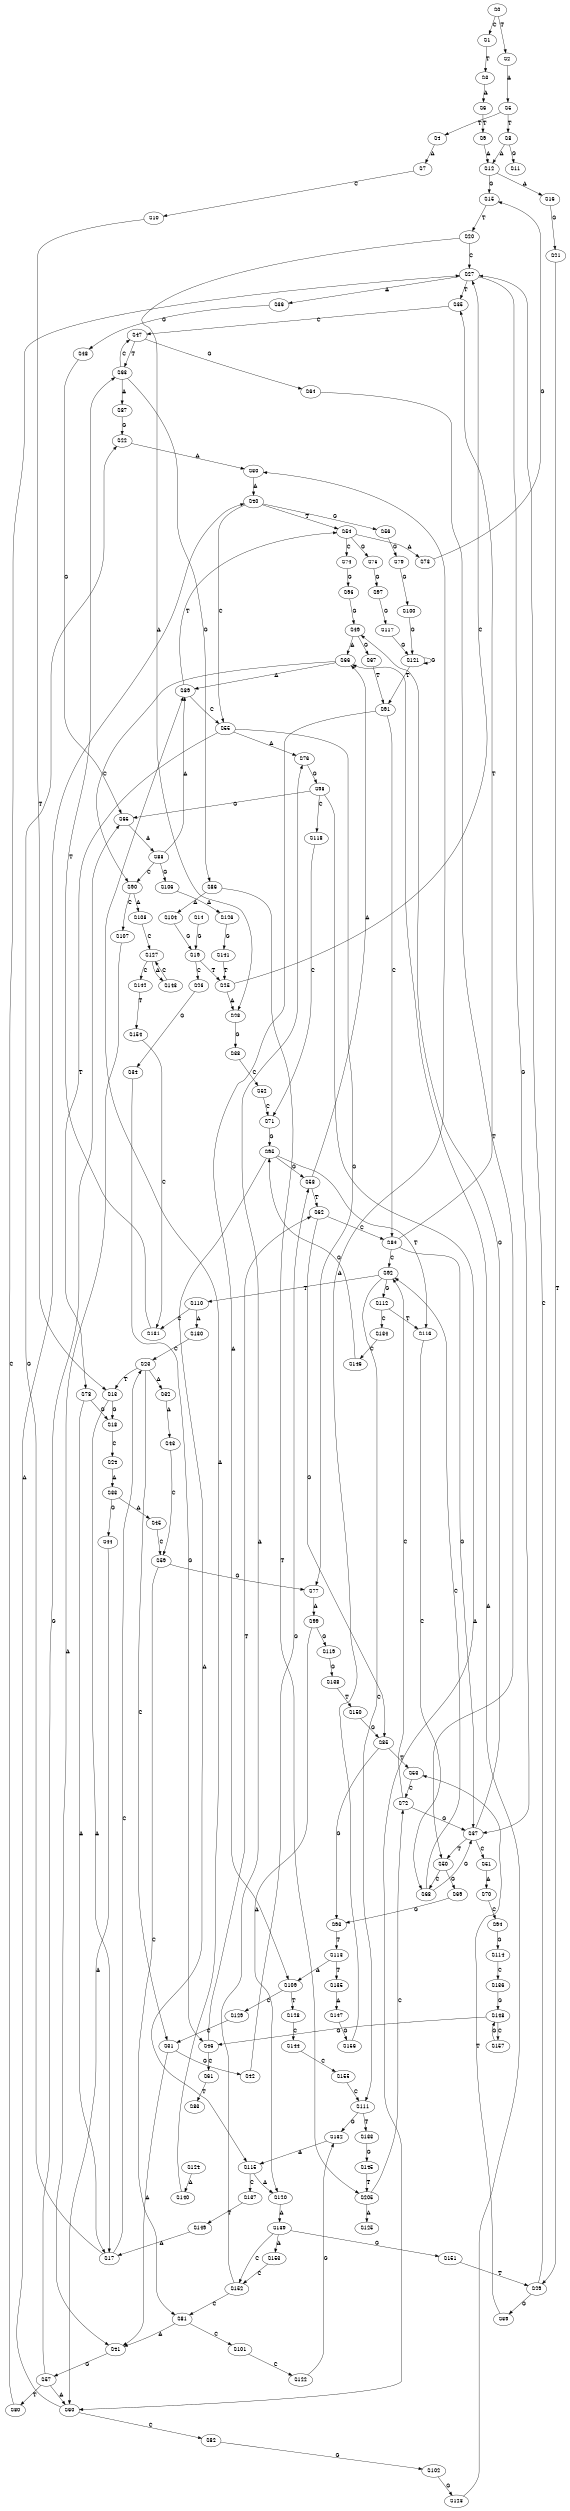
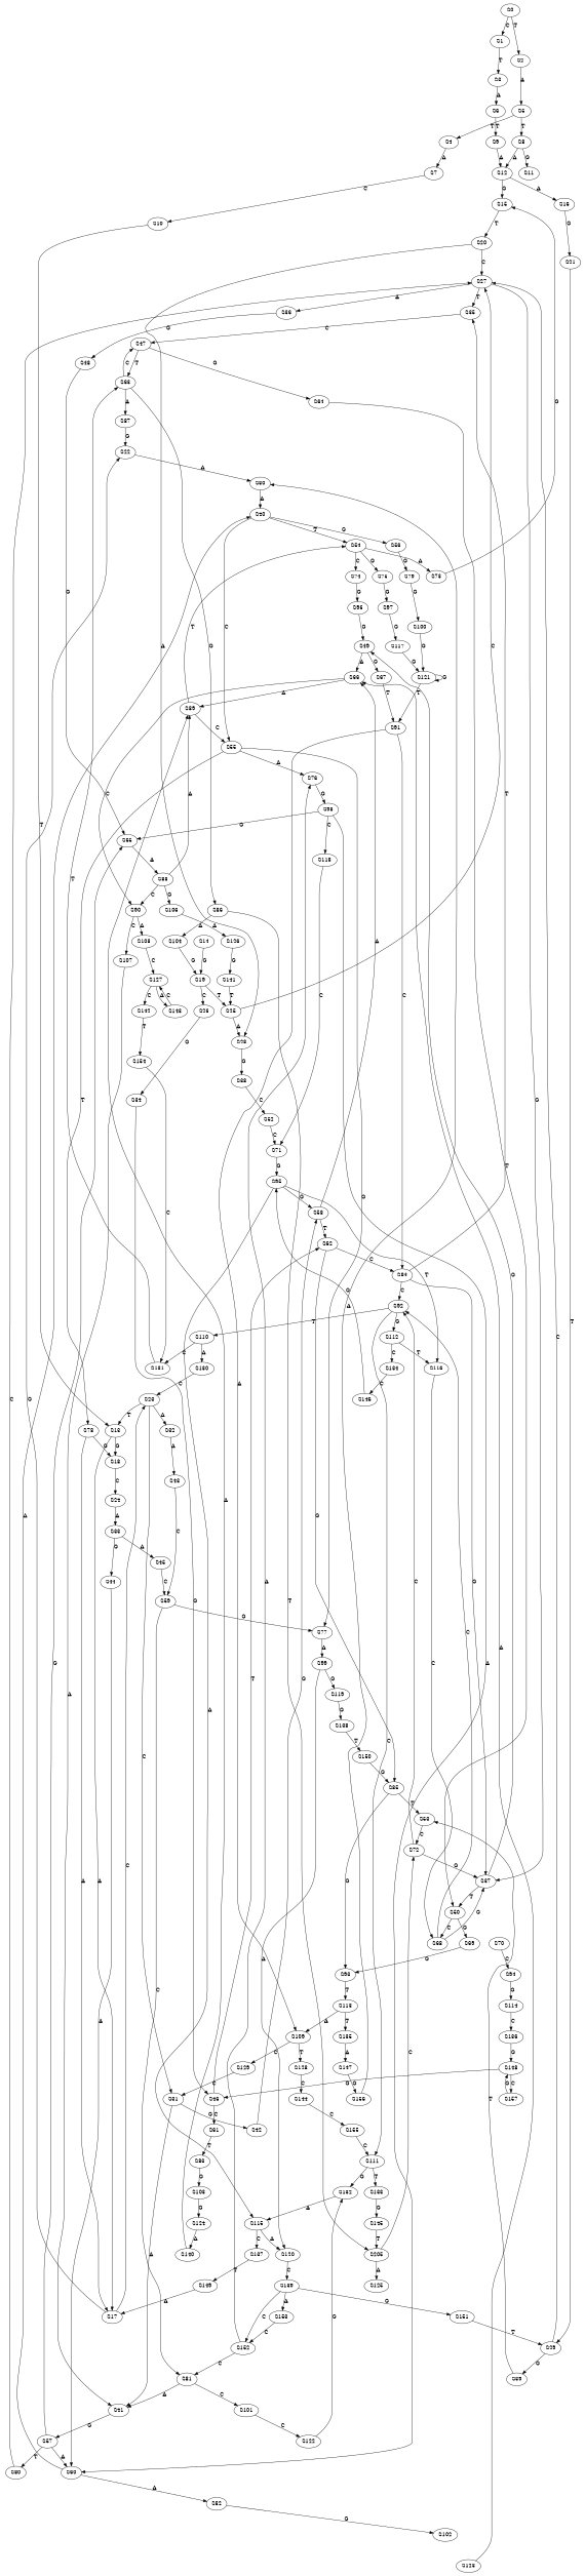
  strict digraph {
    S0
    S1
    S2
    S3
    S5
    S6
    S4
    S7
    S8
    S9
    S10
    S11
    S12
    S13
    S15
    S16
    S17
    S18
    S14
    S19
    S20
    S21
    S22
    S23
    S24
    S25
    S26
    S27
    S28
    S29
    S30
    S31
    S32
    S33
    S34
    S35
    S36
    S37
    S38
    S39
    S40
    S41
    S42
    S43
    S44
    S45
    S46
    S47
    S48
    S49
    S50
-   S51
    S52
    S53
    S54
    S55
    S56
    S57
    S58
    S59
    S60
    S61
    S62
    S63
    S64
    S65
    S66
    S67
    S68
    S69
    S70
    S71
    S72
    S73
    S74
    S75
    S76
    S77
    S78
    S79
    S80
    S81
    S82
    S83
    S84
    S85
    S86
    S87
    S88
    S89
    S90
    S91
    S92
    S93
    S94
    S95
    S96
    S97
    S98
    S99
    S100
    S101
    S102
+   S103
    S104
    n106 [label=S205]
    S106
    S107
    S108
    S109
    S110
    S111
    S112
    S113
    S114
    S115
    S116
    S117
    S118
    S119
    S120
    S121
    S122
    S123
    S124
    S125
    S126
    S127
    S128
    S129
    S130
    S131
    S132
    S133
    S134
    S135
    S136
    S137
    S138
    S139
    S140
    S141
    S142
    S143
    S144
    S145
    S146
    S147
    S148
    S149
    S150
    S151
    S152
    S153
    S154
    S155
    S156
    S157
    S0 -> S1 [label=C]
    S0 -> S2 [label=T]
    S1 -> S3 [label=T]
    S2 -> S5 [label=A]
    S3 -> S6 [label=A]
    S5 -> S4 [label=T]
    S5 -> S8 [label=T]
    S6 -> S9 [label=T]
    S4 -> S7 [label=A]
    S7 -> S10 [label=C]
    S8 -> S11 [label=G]
    S8 -> S12 [label=A]
    S9 -> S12 [label=A]
    S10 -> S13 [label=T]
    S12 -> S15 [label=G]
    S12 -> S16 [label=A]
    S13 -> S17 [label=A]
    S13 -> S18 [label=G]
    S15 -> S20 [label=T]
    S16 -> S21 [label=G]
    S17 -> S22 [label=G]
    S17 -> S23 [label=C]
    S18 -> S24 [label=C]
    S14 -> S19 [label=G]
    S19 -> S25 [label=T]
    S19 -> S26 [label=C]
    S20 -> S27 [label=C]
    S20 -> S28 [label=A]
    S21 -> S29 [label=T]
    S22 -> S30 [label=A]
    S23 -> S13 [label=T]
    S23 -> S31 [label=C]
    S23 -> S32 [label=A]
    S24 -> S33 [label=A]
    S25 -> S27 [label=C]
    S25 -> S28 [label=A]
    S26 -> S34 [label=G]
    S27 -> S35 [label=T]
    S27 -> S36 [label=A]
    S27 -> S37 [label=G]
    S28 -> S38 [label=G]
    S29 -> S27 [label=C]
    S29 -> S39 [label=G]
    S30 -> S40 [label=A]
    S31 -> S41 [label=A]
    S31 -> S42 [label=G]
    S32 -> S43 [label=A]
    S33 -> S44 [label=G]
    S33 -> S45 [label=A]
    S34 -> S46 [label=G]
    S35 -> S47 [label=C]
    S36 -> S48 [label=G]
    S37 -> S49 [label=G]
    S37 -> S50 [label=T]
-   S37 -> S51 [label=C]
    S38 -> S52 [label=C]
    S39 -> S53 [label=T]
    S40 -> S54 [label=T]
    S40 -> S55 [label=C]
    S40 -> S56 [label=G]
    S41 -> S57 [label=G]
    S42 -> S58 [label=G]
    S43 -> S59 [label=C]
    S44 -> S60 [label=A]
    S45 -> S59 [label=C]
    S46 -> S61 [label=C]
    S46 -> S62 [label=T]
    S47 -> S63 [label=T]
    S47 -> S64 [label=G]
    S48 -> S65 [label=G]
    S49 -> S66 [label=A]
    S49 -> S67 [label=G]
    S50 -> S68 [label=C]
    S50 -> S69 [label=G]
-   S51 -> S70 [label=A]
    S52 -> S71 [label=C]
    S53 -> S72 [label=C]
    S54 -> S73 [label=A]
    S54 -> S74 [label=C]
    S54 -> S75 [label=G]
    S55 -> S76 [label=A]
    S55 -> S77 [label=G]
    S55 -> S78 [label=T]
    S56 -> S79 [label=G]
    S57 -> S60 [label=A]
    S57 -> S65 [label=G]
    S57 -> S80 [label=T]
    S58 -> S62 [label=T]
    S58 -> S66 [label=A]
    S59 -> S77 [label=G]
    S59 -> S81 [label=C]
    S60 -> S40 [label=A]
-   S60 -> S82 [label=C]
+   S60 -> S82 [label=A]
    S61 -> S83 [label=T]
    S62 -> S84 [label=C]
    S62 -> S85 [label=G]
    S63 -> S47 [label=C]
    S63 -> S86 [label=G]
    S63 -> S87 [label=A]
    S64 -> S50 [label=T]
    S65 -> S88 [label=A]
    S66 -> S89 [label=A]
    S66 -> S90 [label=C]
    S67 -> S91 [label=T]
    S68 -> S37 [label=G]
    S68 -> S92 [label=C]
    S69 -> S93 [label=G]
    S70 -> S94 [label=C]
    S71 -> S95 [label=G]
    S72 -> S37 [label=G]
    S72 -> S92 [label=C]
    S73 -> S15 [label=G]
    S74 -> S96 [label=G]
    S75 -> S97 [label=G]
    S76 -> S98 [label=G]
    S77 -> S99 [label=A]
    S78 -> S17 [label=A]
    S78 -> S18 [label=G]
    S79 -> S100 [label=G]
    S80 -> S27 [label=C]
    S81 -> S41 [label=A]
    S81 -> S101 [label=C]
    S82 -> S102 [label=G]
+   S83 -> S103 [label=G]
    S84 -> S35 [label=T]
    S84 -> S37 [label=G]
    S84 -> S92 [label=C]
    S85 -> S53 [label=T]
    S85 -> S93 [label=G]
    S86 -> S104 [label=A]
    S86 -> n106 [label=T]
    S87 -> S22 [label=G]
    S88 -> S89 [label=A]
    S88 -> S90 [label=C]
    S88 -> S106 [label=G]
    S89 -> S54 [label=T]
    S89 -> S55 [label=C]
    S90 -> S107 [label=C]
    S90 -> S108 [label=A]
    S91 -> S84 [label=C]
    S91 -> S109 [label=A]
    S92 -> S110 [label=T]
    S92 -> S111 [label=C]
    S92 -> S112 [label=G]
    S93 -> S113 [label=T]
    S94 -> S114 [label=G]
    S95 -> S58 [label=G]
    S95 -> S115 [label=A]
    S95 -> S116 [label=T]
    S96 -> S49 [label=G]
    S97 -> S117 [label=G]
    S98 -> S60 [label=A]
    S98 -> S65 [label=G]
    S98 -> S118 [label=C]
    S99 -> S119 [label=G]
    S99 -> S120 [label=A]
    S100 -> S121 [label=G]
    S101 -> S122 [label=C]
-   S102 -> S123 [label=G]
+   S103 -> S124 [label=G]
    S104 -> S19 [label=G]
    n106 -> S72 [label=C]
    n106 -> S125 [label=A]
    S106 -> S126 [label=A]
    S107 -> S41 [label=A]
    S108 -> S127 [label=C]
    S109 -> S128 [label=T]
    S109 -> S129 [label=C]
    S110 -> S130 [label=A]
    S110 -> S131 [label=C]
    S111 -> S132 [label=G]
    S111 -> S133 [label=T]
    S112 -> S116 [label=T]
    S112 -> S134 [label=C]
    S113 -> S109 [label=A]
    S113 -> S135 [label=T]
    S114 -> S136 [label=C]
    S115 -> S120 [label=A]
    S115 -> S137 [label=C]
    S116 -> S68 [label=C]
    S117 -> S121 [label=G]
    S118 -> S71 [label=C]
    S119 -> S138 [label=G]
-   S120 -> S139 [label=A]
+   S120 -> S139 [label=C]
    S121 -> S91 [label=T]
    S121 -> S121 [label=G]
    S122 -> S132 [label=G]
    S123 -> S66 [label=A]
    S124 -> S140 [label=A]
    S126 -> S141 [label=G]
    S127 -> S142 [label=C]
    S127 -> S143 [label=A]
    S128 -> S144 [label=C]
    S129 -> S31 [label=C]
    S130 -> S23 [label=C]
    S131 -> S63 [label=T]
    S132 -> S115 [label=A]
    S133 -> S145 [label=G]
    S134 -> S146 [label=C]
    S135 -> S147 [label=A]
    S136 -> S148 [label=G]
    S137 -> S149 [label=T]
    S138 -> S150 [label=T]
    S139 -> S151 [label=G]
    S139 -> S152 [label=C]
    S139 -> S153 [label=A]
    S140 -> S89 [label=A]
    S141 -> S25 [label=T]
    S142 -> S154 [label=T]
    S143 -> S127 [label=C]
    S144 -> S155 [label=C]
    S145 -> n106 [label=T]
    S146 -> S95 [label=G]
    S147 -> S156 [label=G]
    S148 -> S46 [label=G]
    S148 -> S157 [label=C]
    S149 -> S17 [label=A]
    S150 -> S85 [label=G]
    S151 -> S29 [label=T]
    S152 -> S76 [label=A]
    S152 -> S81 [label=C]
    S153 -> S152 [label=C]
    S154 -> S131 [label=C]
    S155 -> S111 [label=C]
    S156 -> S30 [label=A]
    S157 -> S148 [label=G]
  }
